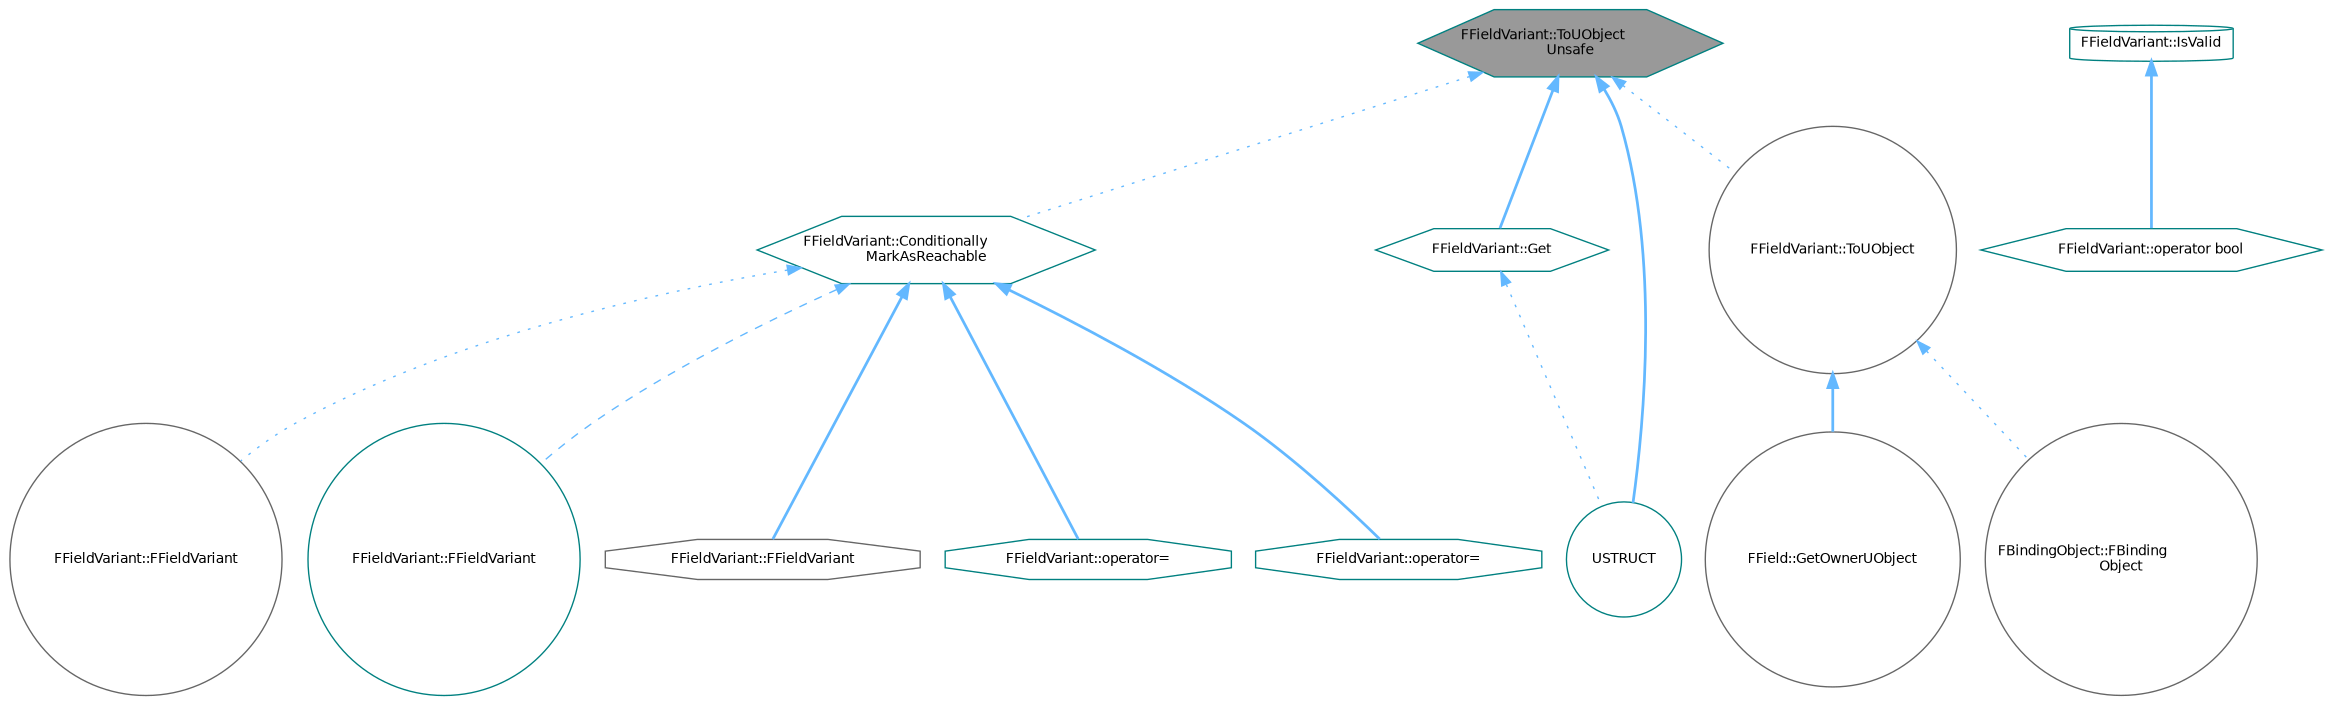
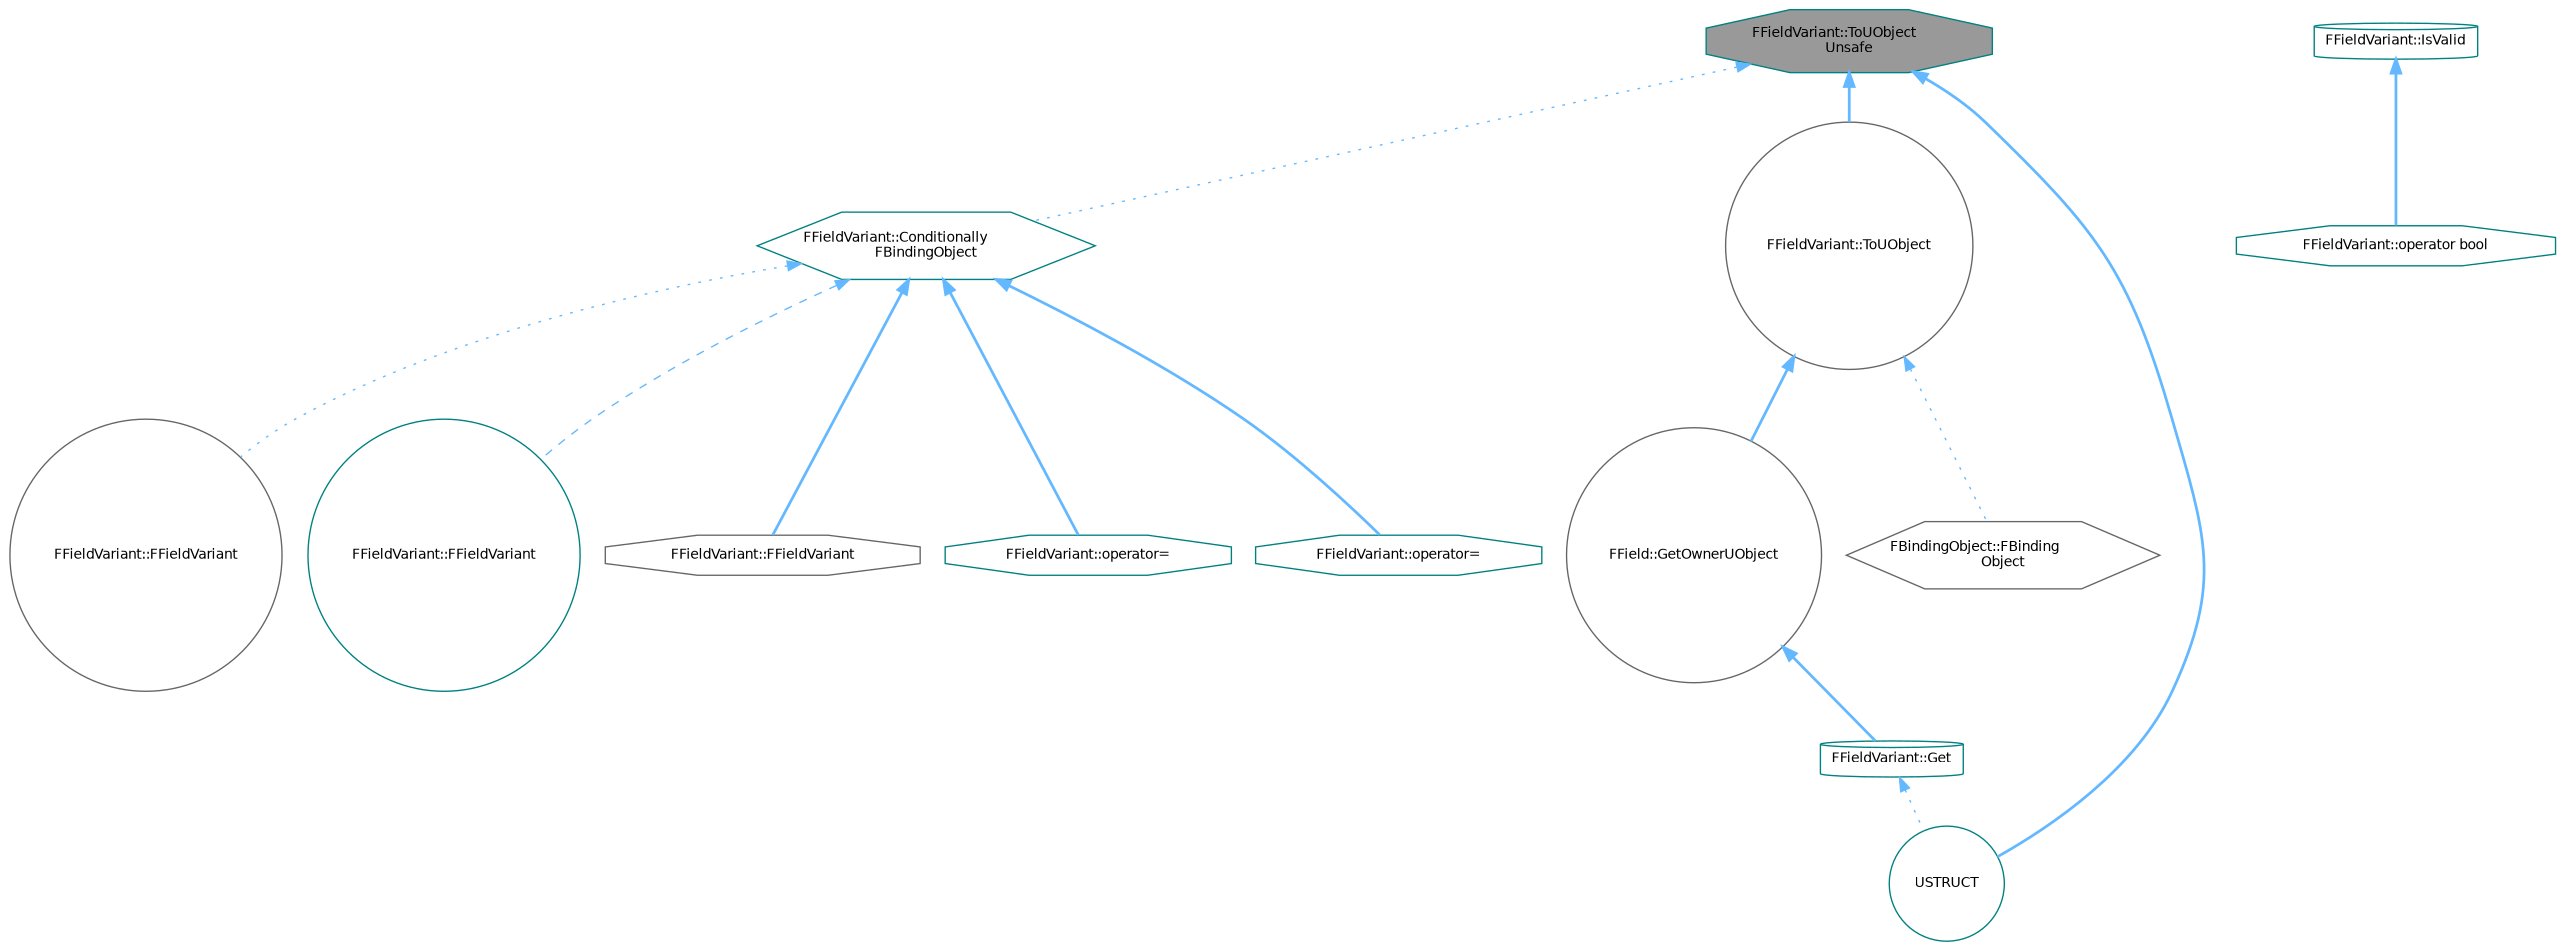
  digraph {
    rankdir=TB
    node [color=teal fillcolor=white fontname=Helvetica fontsize=10 shape=circle style=filled]
    edge [color=steelblue1 dir=back fontname=Helvetica fontsize=10 labelfontname=Helvetica labelfontsize=10 style=bold]
-   n1 [fillcolor=grey60 fontcolor=black height=0.2 label="FFieldVariant::ToUObject\lUnsafe" shape=hexagon width=0.4]
-   n2 [height=0.2 label="FFieldVariant::Conditionally\lMarkAsReachable" shape=hexagon width=0.4]
-   n3 [height=0.2 label="FFieldVariant::Get" shape=hexagon width=0.4]
+   n1 [fillcolor=grey60 fontcolor=black height=0.2 label="FFieldVariant::ToUObject\lUnsafe" shape=octagon width=0.4]
+   n2 [height=0.2 label="FFieldVariant::Conditionally\lFBindingObject" shape=hexagon width=0.4]
+   n3 [height=0.2 label="FFieldVariant::Get" shape=cylinder width=0.4]
    n4 [color=gray40 height=0.2 label="FFieldVariant::ToUObject" width=0.4]
    n5 [height=0.2 label=USTRUCT width=0.4]
    n6 [color=gray40 height=0.2 label="FFieldVariant::FFieldVariant" width=0.4]
    n7 [height=0.2 label="FFieldVariant::FFieldVariant" width=0.4]
    n8 [color=gray40 height=0.2 label="FFieldVariant::FFieldVariant" shape=octagon width=0.4]
    n9 [height=0.2 label="FFieldVariant::operator=" shape=octagon width=0.4]
    n10 [height=0.2 label="FFieldVariant::operator=" shape=octagon width=0.4]
    n11 [height=0.2 label="FFieldVariant::IsValid" shape=cylinder width=0.4]
-   n12 [height=0.2 label="FFieldVariant::operator bool" shape=hexagon width=0.4]
+   n12 [height=0.2 label="FFieldVariant::operator bool" shape=octagon width=0.4]
    n13 [color=gray40 height=0.2 label="FField::GetOwnerUObject" width=0.4]
-   n14 [color=gray40 height=0.2 label="FBindingObject::FBinding\lObject" width=0.4]
+   n14 [color=gray40 height=0.2 label="FBindingObject::FBinding\lObject" shape=hexagon width=0.4]
    n1 -> n2 [style=dotted]
-   n1 -> n3
-   n1 -> n4 [style=dotted]
+   n13 -> n3
+   n1 -> n4
    n1 -> n5
    n2 -> n6 [style=dotted]
    n2 -> n7 [style=dashed]
    n2 -> n8
    n2 -> n9
    n2 -> n10
    n3 -> n5 [style=dotted]
    n4 -> n13
    n4 -> n14 [style=dotted]
    n11 -> n12
  }
